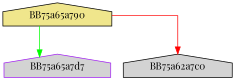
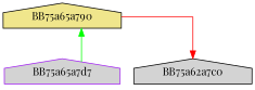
  digraph {
    fontname="Playfair Display"
    splines=ortho
    node [color=black fillcolor=lightgrey fontname="Playfair Display" shape=house style=filled]
    edge [fontname="Playfair Display" style=solid]
    BB75a65a790 [fillcolor=khaki]
    BB75a65a7d7 [color=purple]
    n3 [label=BB75a62a7c0]
-   BB75a65a790 -> BB75a65a7d7 [color=green]
+   BB75a65a7d7 -> BB75a65a790 [color=green]
    BB75a65a790 -> n3 [color=red]
  }
